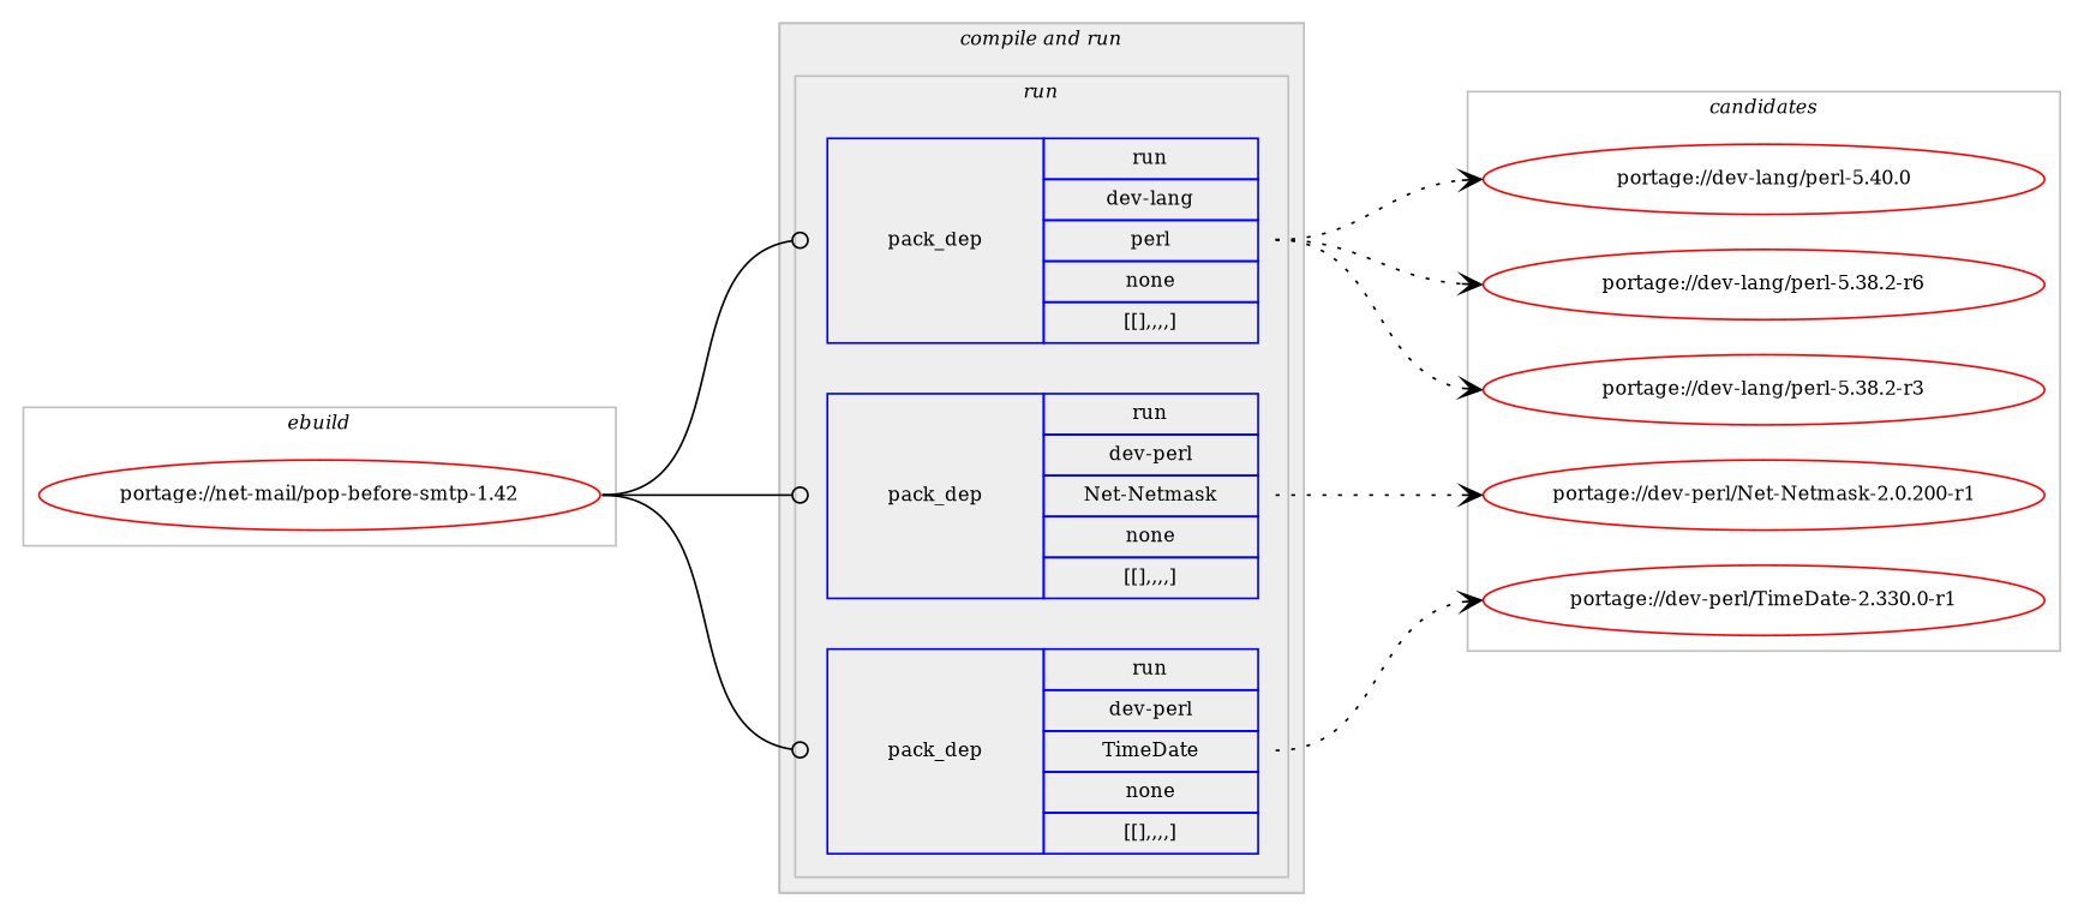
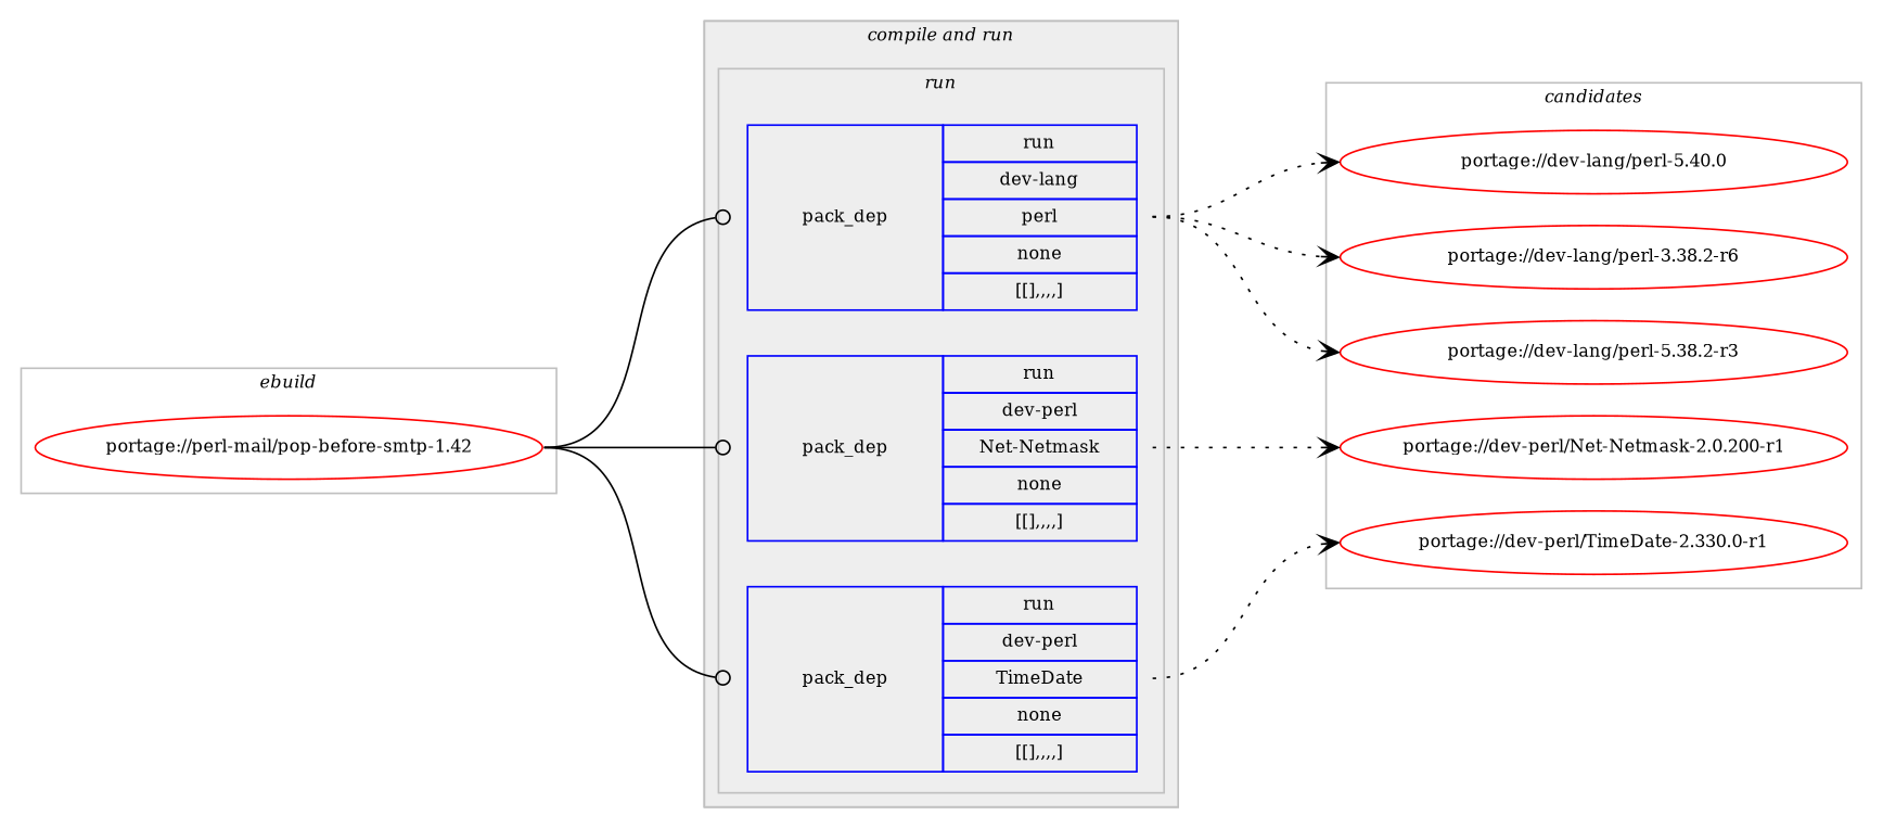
  digraph {
    compound=true
    concentrate=true
    fontname="DejaVu Serif"
    fontsize=10
    newrank=true
    rankdir=LR
    ranksep=1.5
    node [color=red fontname="DejaVu Serif" fontsize=10]
    edge [arrowhead=vee fontname="DejaVu Serif" headport=w style=dotted tailport=e weight=100]
-   n1 [label="portage://net-mail/pop-before-smtp-1.42" width=4]
+   n1 [label="portage://perl-mail/pop-before-smtp-1.42" width=4]
    n2 [color=blue label=<<TABLE BORDER="0" CELLBORDER="1" CELLSPACING="0" CELLPADDING="4" WIDTH="220"><TR><TD ROWSPAN="6" CELLPADDING="30">pack_dep</TD></TR><TR><TD WIDTH="110">run</TD></TR><TR><TD>dev-lang</TD></TR><TR><TD>perl</TD></TR><TR><TD>none</TD></TR><TR><TD>[[],,,,]</TD></TR></TABLE>> shape=none]
    n3 [color=blue label=<<TABLE BORDER="0" CELLBORDER="1" CELLSPACING="0" CELLPADDING="4" WIDTH="220"><TR><TD ROWSPAN="6" CELLPADDING="30">pack_dep</TD></TR><TR><TD WIDTH="110">run</TD></TR><TR><TD>dev-perl</TD></TR><TR><TD>Net-Netmask</TD></TR><TR><TD>none</TD></TR><TR><TD>[[],,,,]</TD></TR></TABLE>> shape=none]
    n4 [color=blue label=<<TABLE BORDER="0" CELLBORDER="1" CELLSPACING="0" CELLPADDING="4" WIDTH="220"><TR><TD ROWSPAN="6" CELLPADDING="30">pack_dep</TD></TR><TR><TD WIDTH="110">run</TD></TR><TR><TD>dev-perl</TD></TR><TR><TD>TimeDate</TD></TR><TR><TD>none</TD></TR><TR><TD>[[],,,,]</TD></TR></TABLE>> shape=none]
    n5 [label="portage://dev-lang/perl-5.40.0" width=4]
-   n6 [label="portage://dev-lang/perl-5.38.2-r6" width=4]
+   n6 [label="portage://dev-lang/perl-3.38.2-r6" width=4]
    n7 [label="portage://dev-lang/perl-5.38.2-r3" width=4]
    n8 [label="portage://dev-perl/Net-Netmask-2.0.200-r1" width=4]
    n9 [label="portage://dev-perl/TimeDate-2.330.0-r1" width=4]
    subgraph cluster_1 {
      color=gray
      label=<<i>ebuild</i>>
      n1
    }
    subgraph cluster_2 {
      color=gray
      label=<<i>dependencies</i>>
      subgraph cluster_3 {
        color=gray
        fillcolor="#eeeeee"
        label=<<i>compile</i>>
        style=filled
      }
      subgraph cluster_4 {
        color=gray
        fillcolor="#eeeeee"
        label=<<i>compile and run</i>>
        style=filled
      }
      subgraph cluster_5 {
        color=gray
        fillcolor="#eeeeee"
        label=<<i>run</i>>
        style=filled
        subgraph sub_6 {
          color=gray
          fillcolor="#eeeeee"
          label=<<i>run</i>>
          style=filled
          n2
        }
        subgraph sub_7 {
          color=gray
          fillcolor="#eeeeee"
          label=<<i>run</i>>
          style=filled
          n3
        }
        subgraph sub_8 {
          color=gray
          fillcolor="#eeeeee"
          label=<<i>run</i>>
          style=filled
          n4
        }
      }
    }
    subgraph cluster_9 {
      color=gray
      label=<<i>candidates</i>>
      rank=same
      subgraph sub_10 {
        color=black
        label=<<i>candidates</i>>
        nodesep=1
        rank=same
        n5
        n6
        n7
      }
      subgraph sub_11 {
        color=black
        label=<<i>candidates</i>>
        nodesep=1
        rank=same
        n8
      }
      subgraph sub_12 {
        color=black
        label=<<i>candidates</i>>
        nodesep=1
        rank=same
        n9
      }
    }
    n1 -> n2 [arrowhead=odot style=solid weight=20]
    n1 -> n3 [arrowhead=odot style=solid weight=20]
    n1 -> n4 [arrowhead=odot style=solid weight=20]
    n2 -> n5
    n2 -> n6
    n2 -> n7
    n3 -> n8
    n4 -> n9
  }
